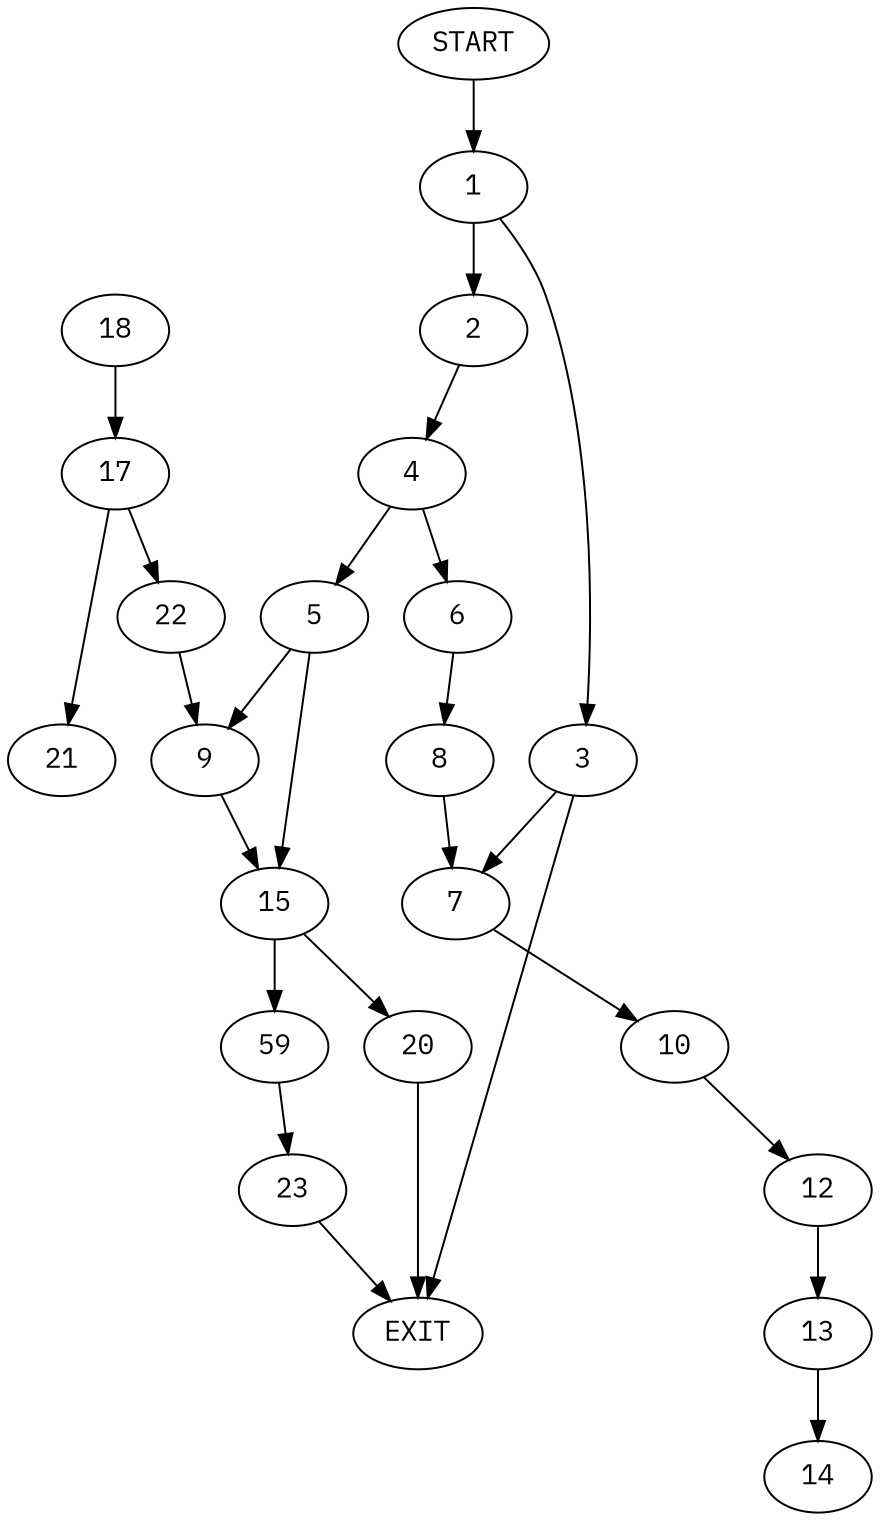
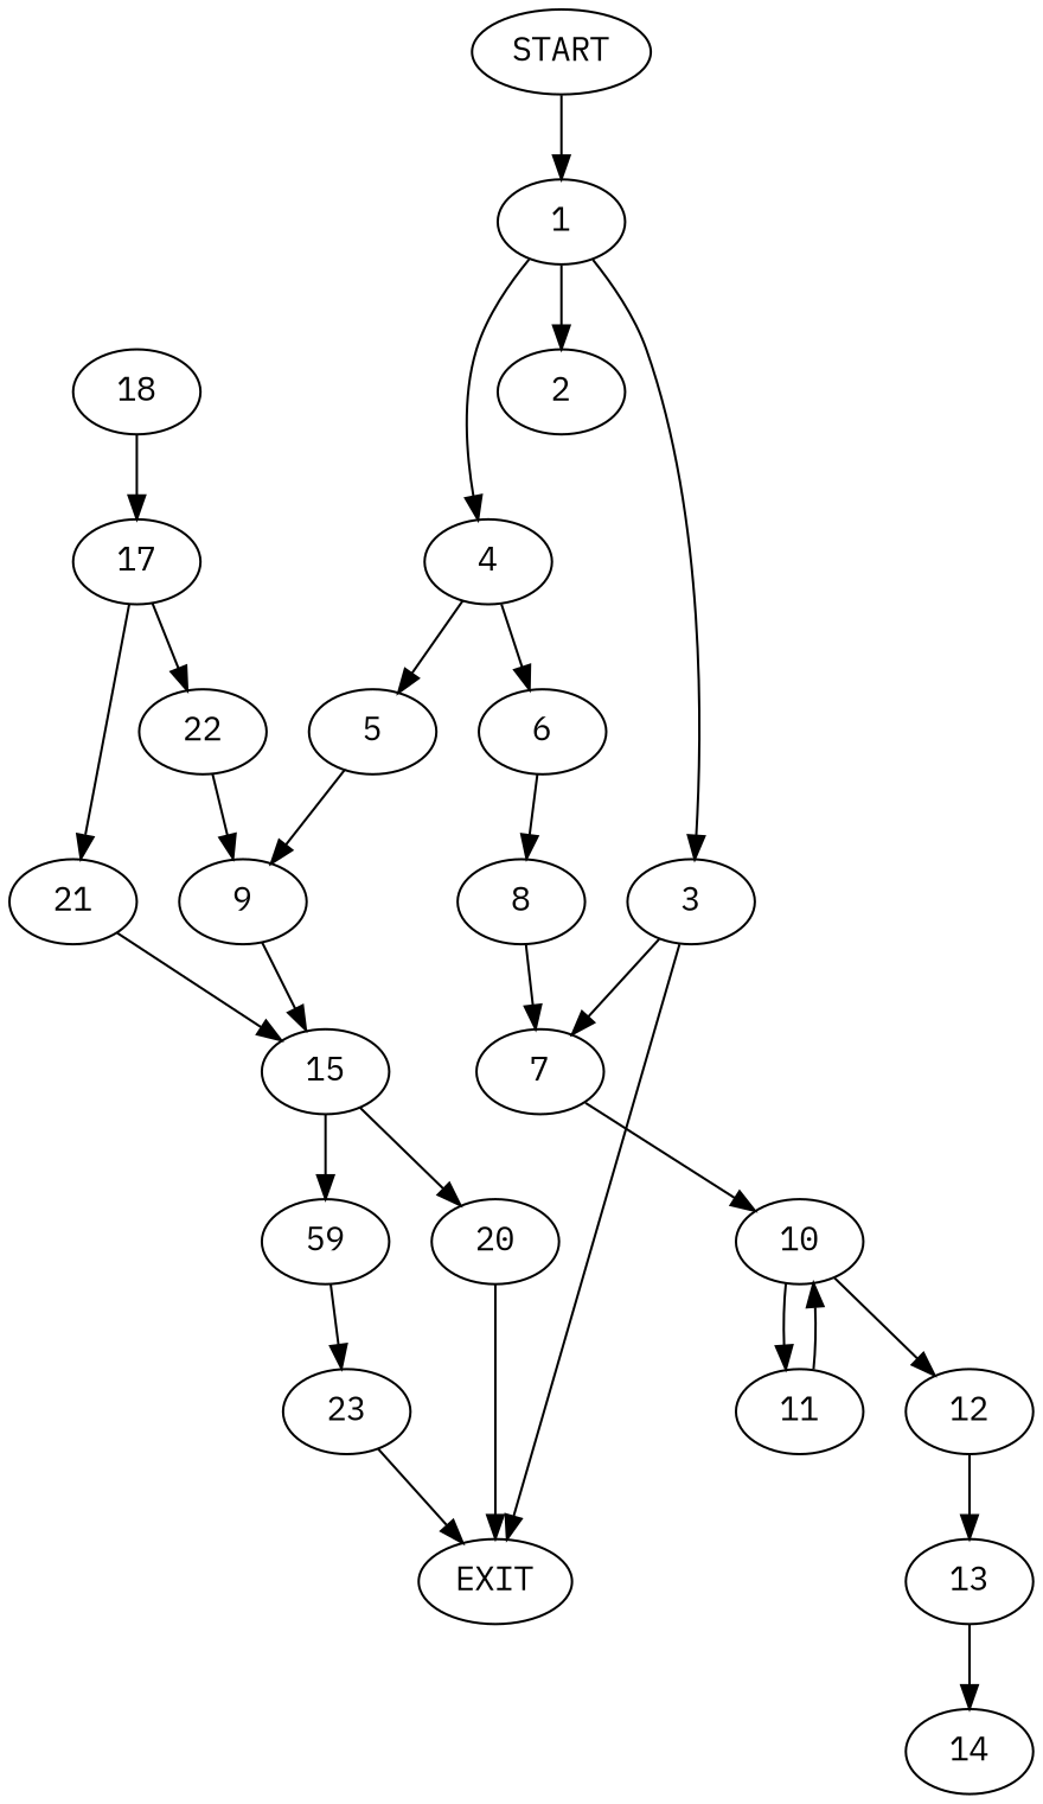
  digraph {
    fontname="IBM Plex Mono"
    node [fontname="IBM Plex Mono"]
    edge [fontname="IBM Plex Mono"]
    n1 [label=START]
    1
    2
    3
    n5 [label=EXIT]
    4
    7
    5
    6
    9
    8
    15
    10
+   11
    12
    n16 [label=59]
    20
    13
    14
    23
    17
    21
    22
    18
    n1 -> 1
    1 -> 2
    1 -> 3
-   2 -> 4
+   1 -> 4
    3 -> n5
    3 -> 7
    4 -> 5
    4 -> 6
    7 -> 10
    5 -> 9
    6 -> 8
    9 -> 15
    8 -> 7
    15 -> n16
    15 -> 20
+   10 -> 11
    10 -> 12
+   11 -> 10
    12 -> 13
    n16 -> 23
    20 -> n5
    13 -> 14
    23 -> n5
    17 -> 21
    17 -> 22
-   5 -> 15
+   21 -> 15
    22 -> 9
    18 -> 17
  }
